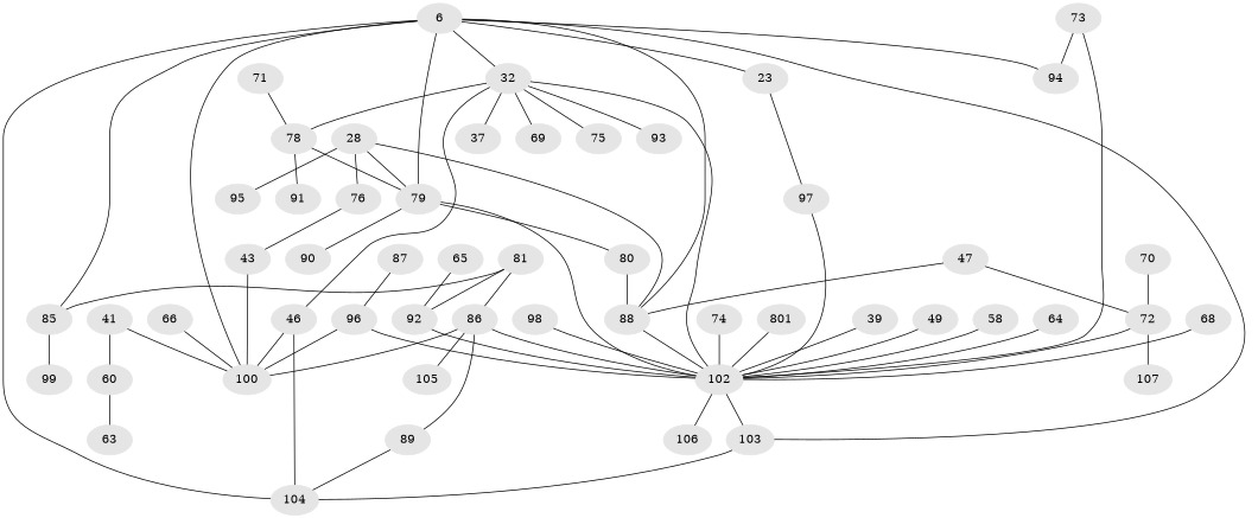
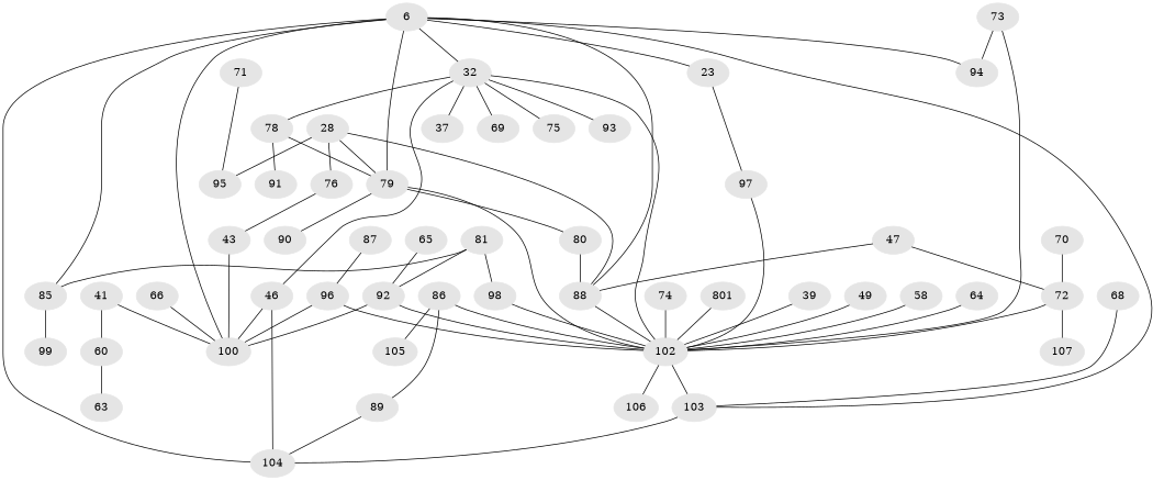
  graph {
    node [color=gray90 style=filled]
    6 [super="+2"]
    23
    32 [super="+11+8+26"]
    79 [super="+62+59"]
    85
    88 [super="+29+55"]
    100 [super="+3+18"]
    103 [super="+77"]
    104 [super="+10+51"]
    94
    97
    37
    46
    69
    75
    78 [super="+31+16+21"]
    93
    102 [super="+24+82+84"]
    73
    80
    90
    99
    28
    76
    95
    n26 [label=43]
    91
    106
    39
    41
    60
    63
    72 [super="+36+43"]
    107
    47
    49
    58
    66
    64 [super="+57"]
    92 [super="+54+52"]
    65
    68
    70
    71
    74
    89 [super="+34"]
    81 [super="+56"]
    98
    86 [super="+42"]
    105
    96 [super="+50"]
    87
    n53 [label=801]
    6 -- 23
    6 -- 32 [weight=2]
    6 -- 79
    6 -- 85
    6 -- 88
    6 -- 100 [weight=2]
    6 -- 103
    6 -- 104 [weight=2]
    6 -- 94
    23 -- 97
    32 -- 37
    32 -- 46
    32 -- 69
    32 -- 75
    32 -- 78
    32 -- 93
    32 -- 102 [weight=2]
    79 -- 102 [weight=2]
    79 -- 80
    79 -- 90
    85 -- 99
    88 -- 102
    103 -- 104
    97 -- 102
    46 -- 100
    46 -- 104
    78 -- 79
    78 -- 91
    102 -- 103 [weight=2]
    102 -- 106
    73 -- 94
    73 -- 102
    80 -- 88
    28 -- 79
    28 -- 88
    28 -- 76
    28 -- 95
    76 -- n26
    n26 -- 100
    39 -- 102
    41 -- 100
    41 -- 60
    60 -- 63
    72 -- 102 [weight=3]
    72 -- 107 [weight=2]
    47 -- 88
    47 -- 72
    49 -- 102
    58 -- 102
    66 -- 100
    64 -- 102 [weight=2]
-   86 -- 100
+   92 -- 100
    92 -- 102 [weight=5]
    65 -- 92
-   68 -- 102
+   68 -- 103
    70 -- 72
-   71 -- 78
+   71 -- 95
    74 -- 102
    89 -- 104
    81 -- 85
    81 -- 92 [weight=2]
-   81 -- 86
+   81 -- 98
    98 -- 102
    86 -- 102
    86 -- 89
    86 -- 105
    96 -- 100
    96 -- 102
    87 -- 96
    n53 -- 102
  }
